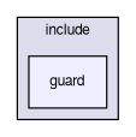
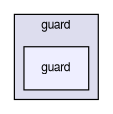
  digraph {
    compound=true
    n1 [fillcolor="#eeeeff" fontname=FreeSans fontsize=10 label=guard pencolor=black shape=box style=filled]
    subgraph cluster_1 {
      bgcolor="#ddddee"
      fontname=FreeSans
      fontsize=10
-     label=include
+     label=guard
      pencolor=black
      n1
    }
  }
